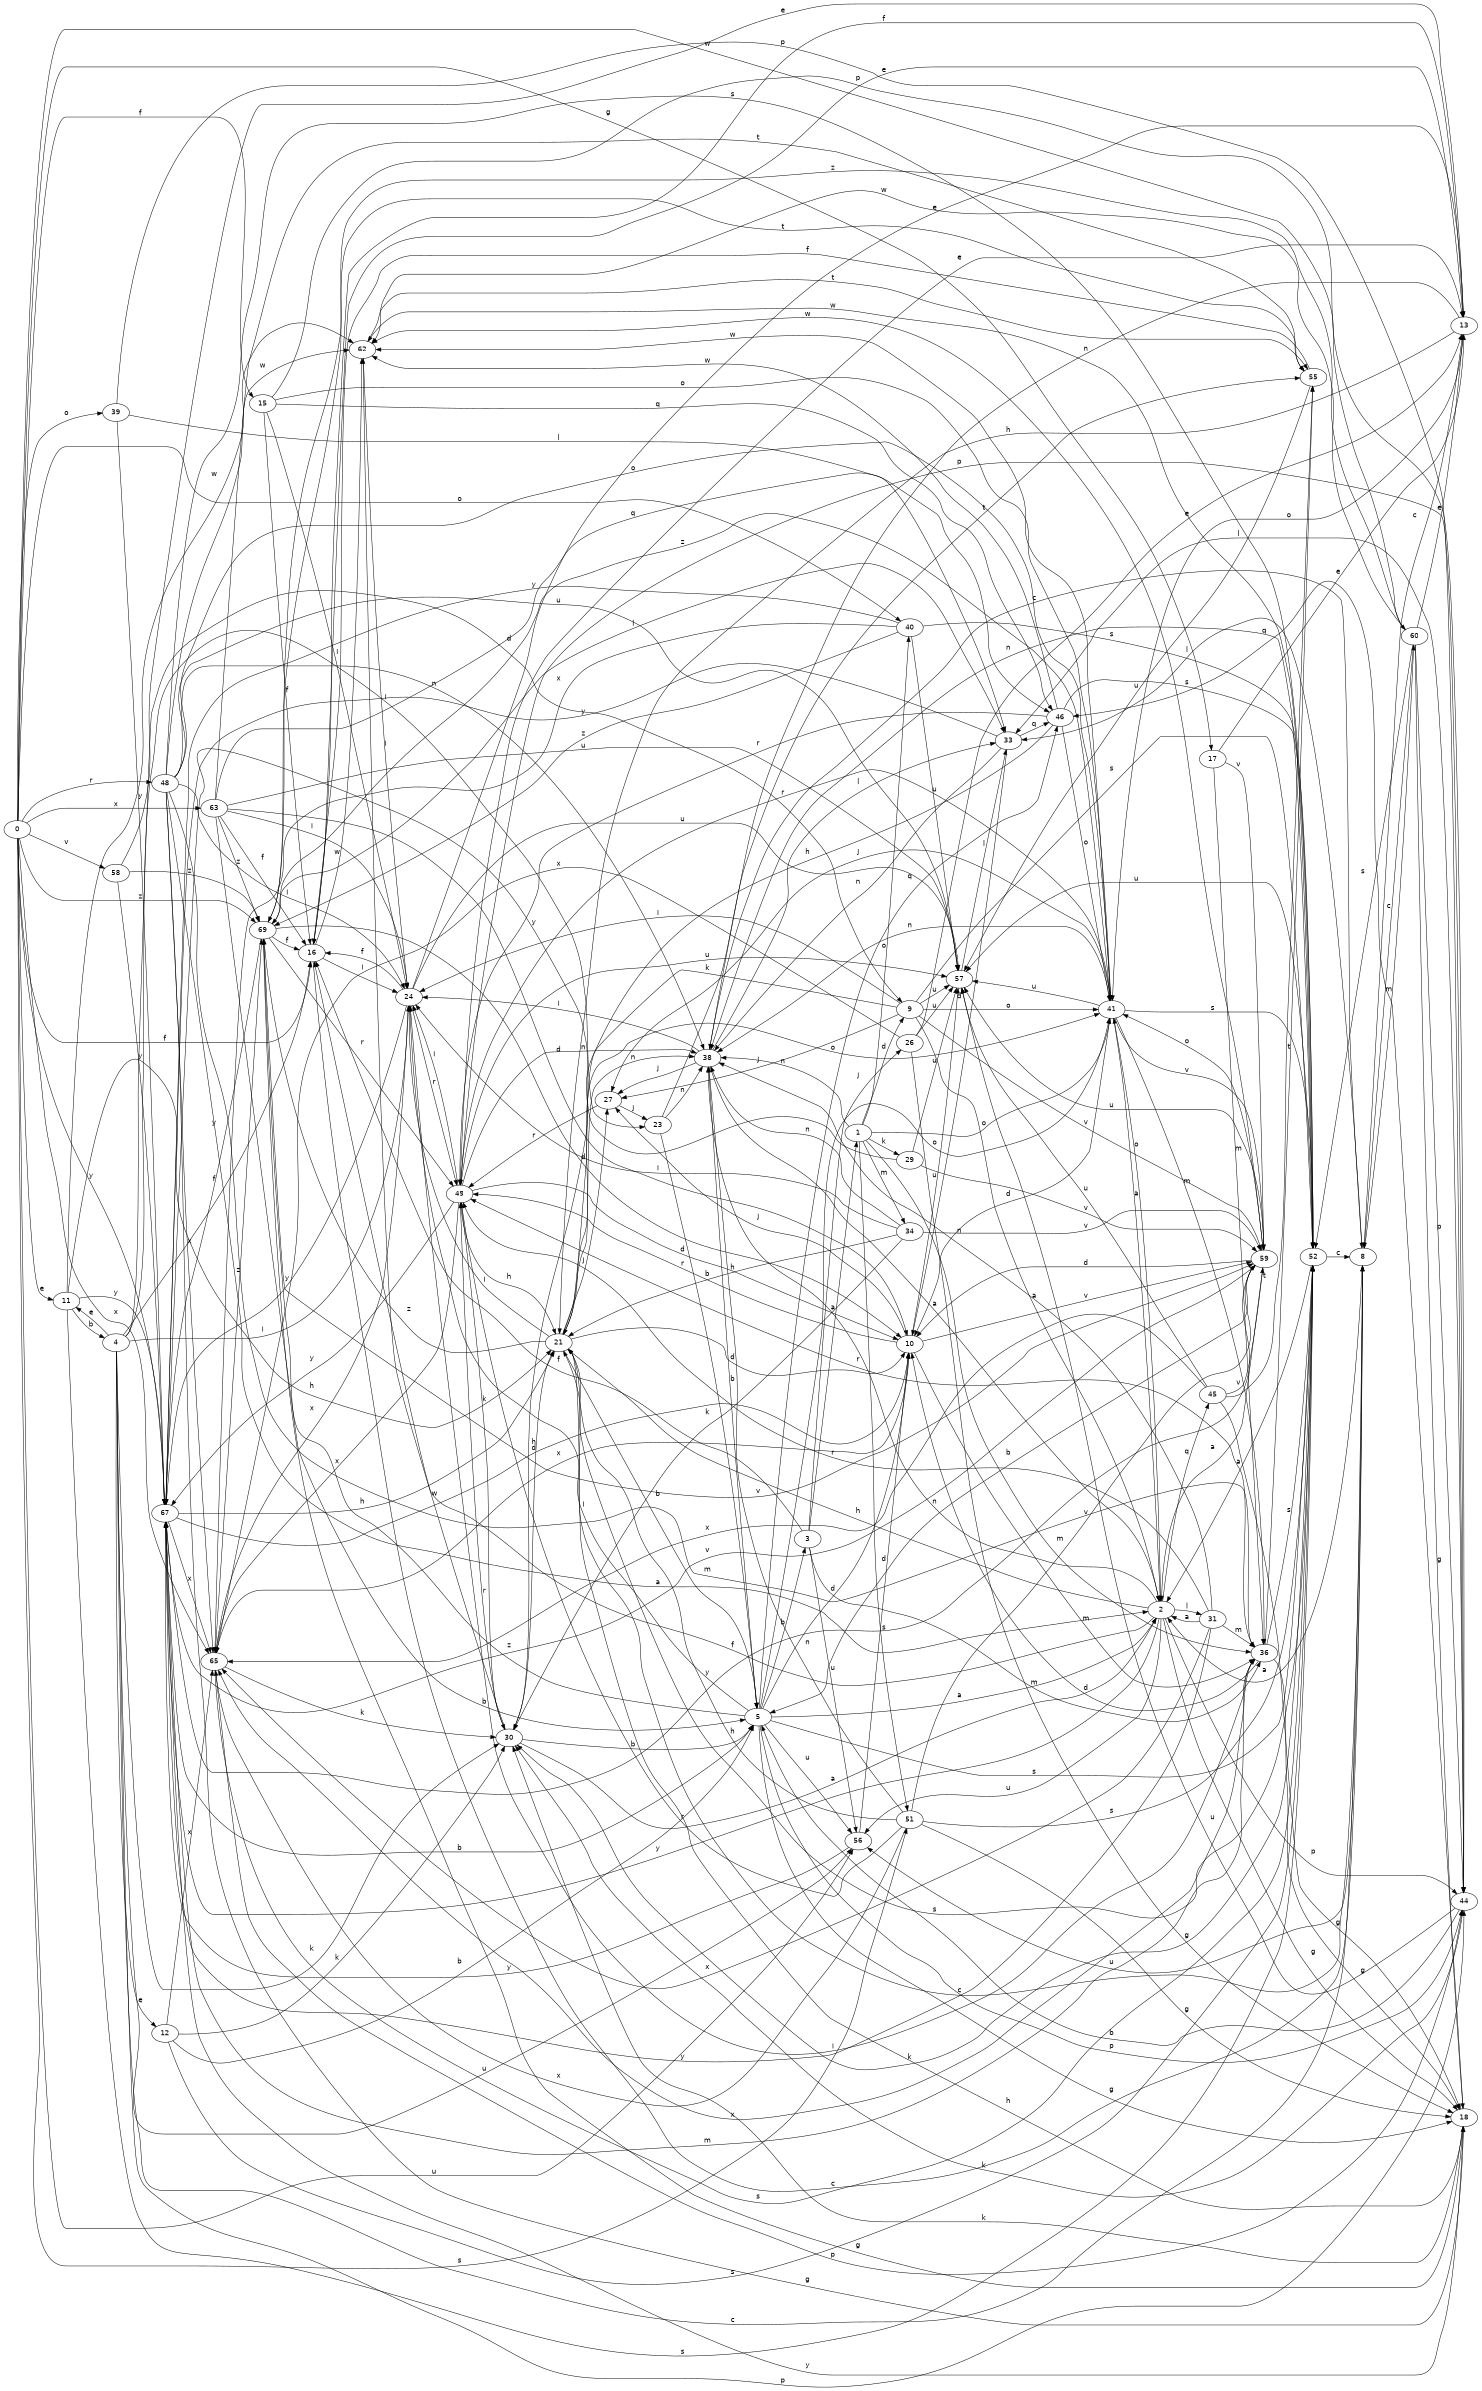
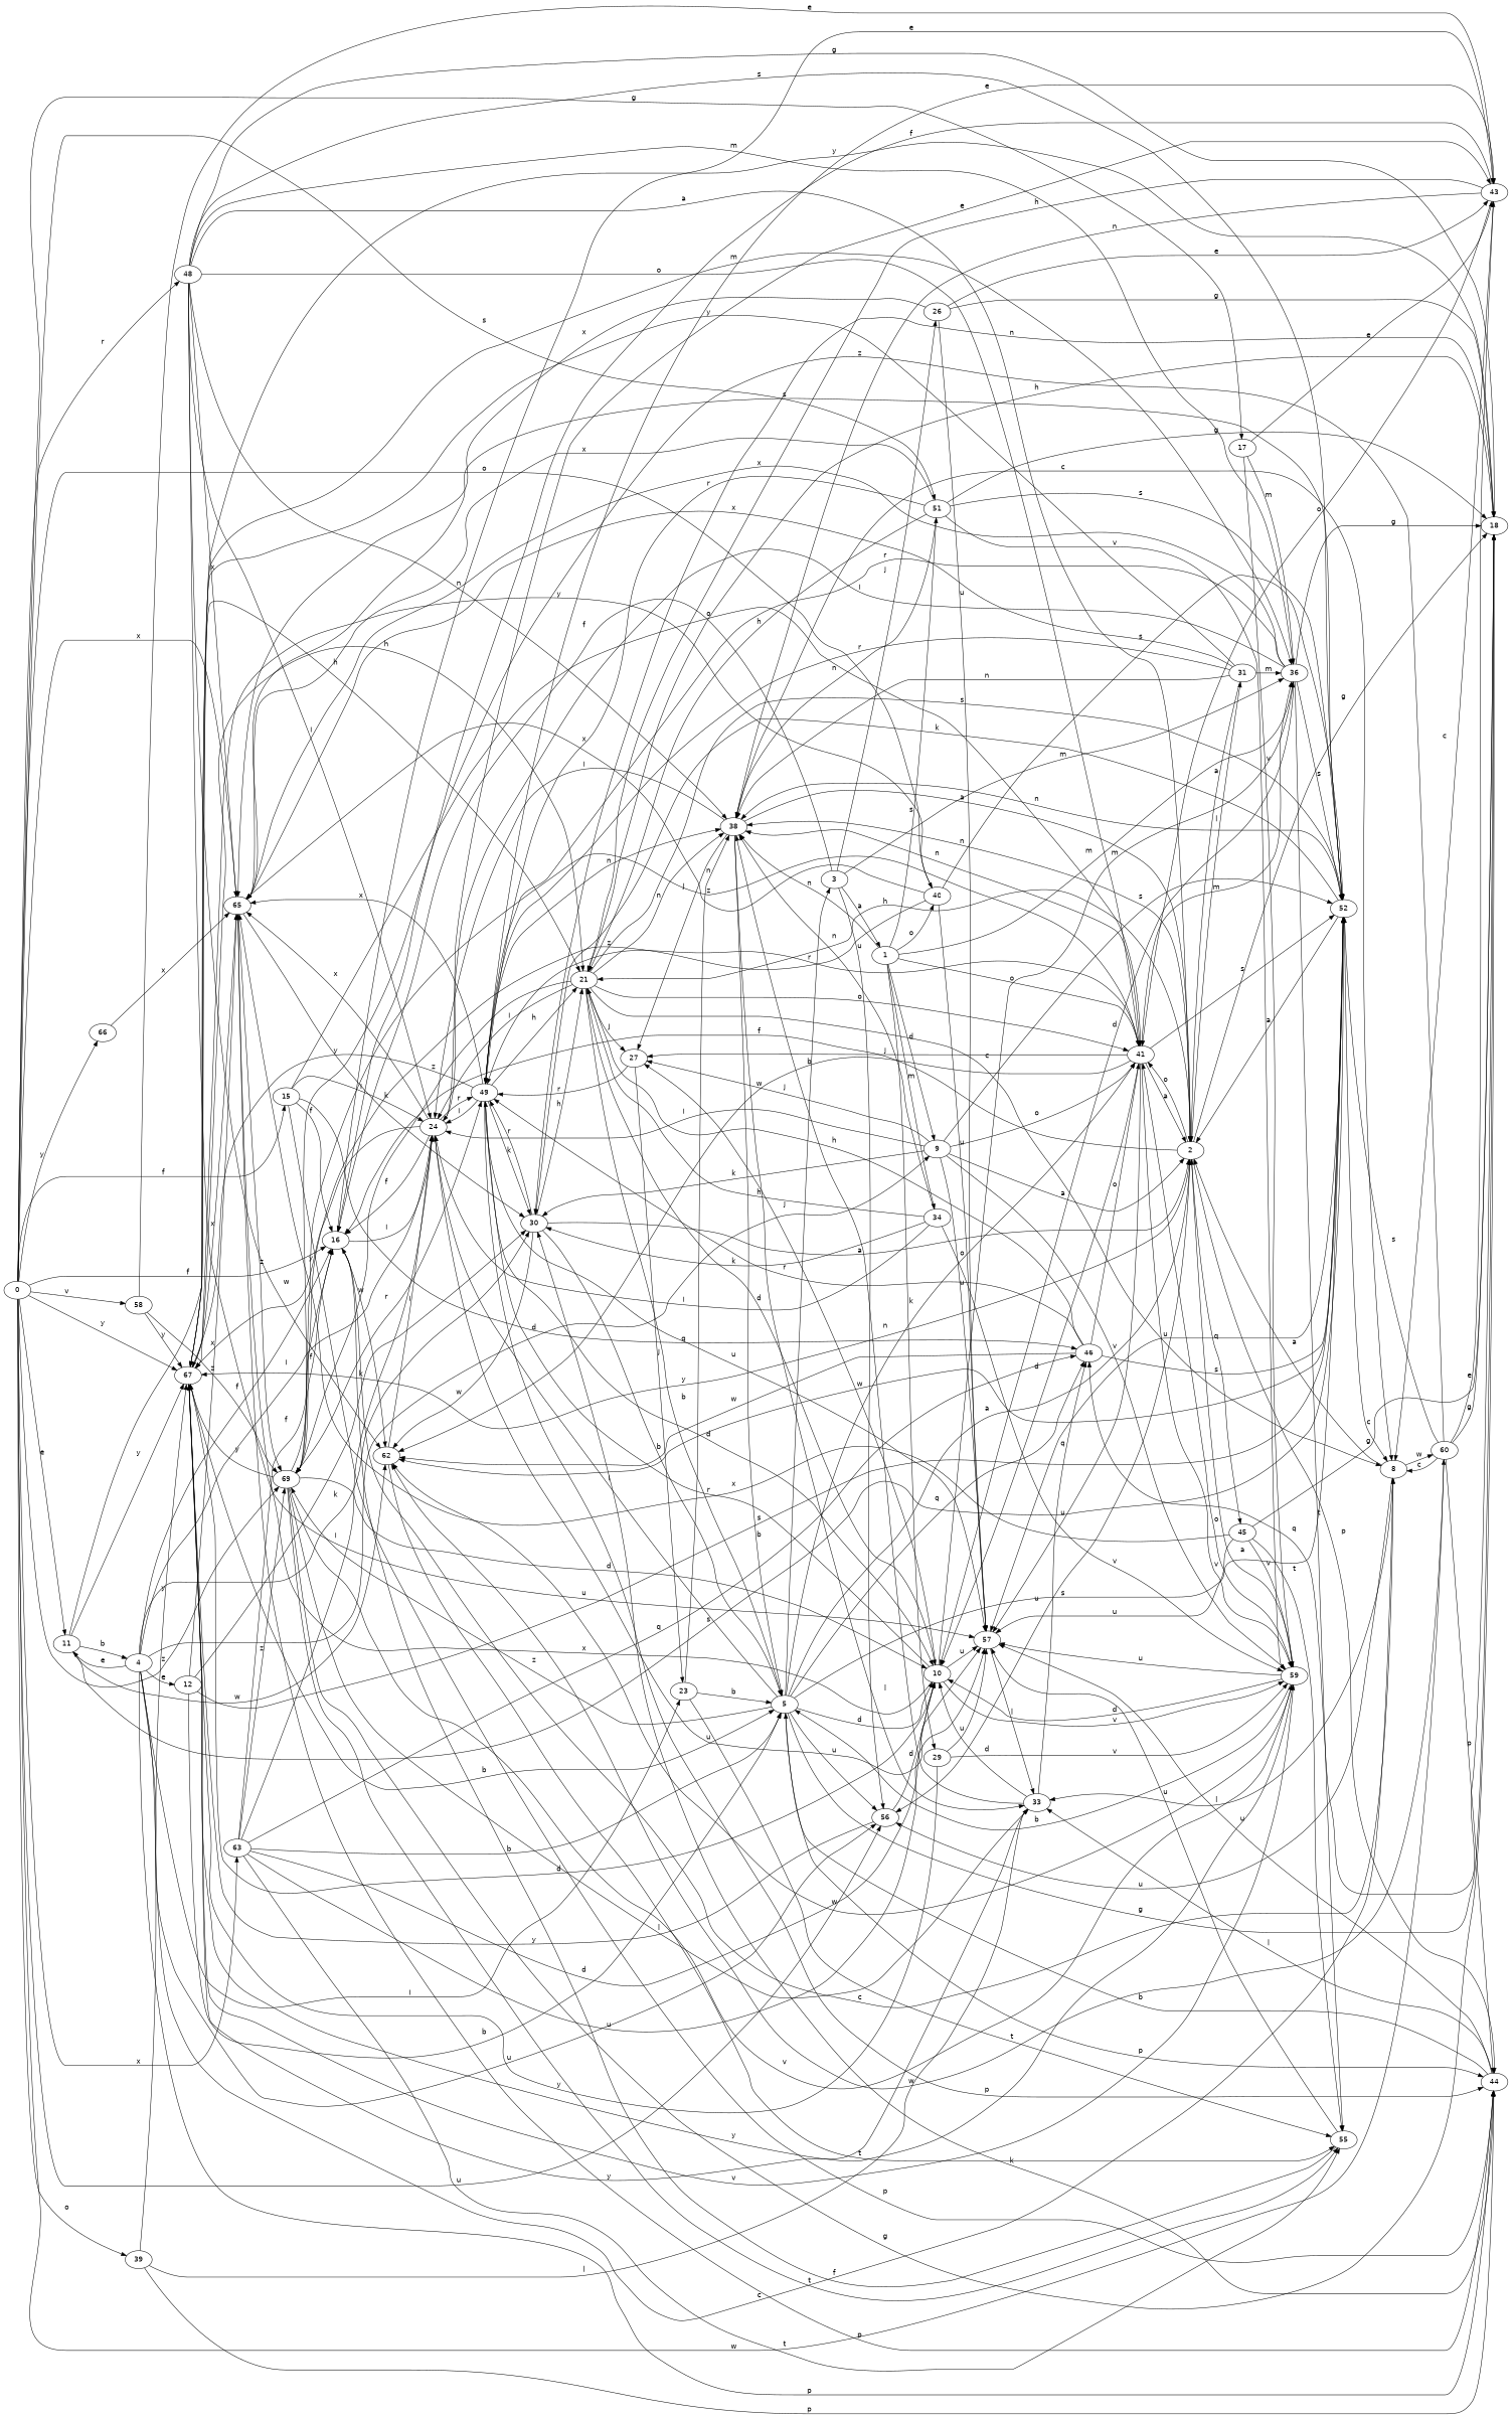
  strict digraph {
    fontname="DejaVu Sans"
    rankdir=LR
    node [fontname="DejaVu Sans"]
    edge [fontname="DejaVu Sans"]
    0
    11
    15
    16
    17
    39
    40
    48
    51
    56
    58
    60
    63
    65
+   66
    67
    69
    21
    4
    52
    62
    41
    44
    24
    46
    8
-   13
+   13 [label=43]
    36
    59
    33
    57
    38
    2
    18
    49
    10
    5
    55
    30
    1
    9
    29
    34
    27
    31
    45
    3
    26
    12
    23
    0 -> 11 [label=e]
    0 -> 15 [label=f]
    0 -> 16 [label=f]
    0 -> 17 [label=g]
    0 -> 39 [label=o]
    0 -> 40 [label=o]
    0 -> 48 [label=r]
    0 -> 51 [label=s]
    0 -> 56 [label=u]
    0 -> 58 [label=v]
    0 -> 60 [label=w]
    0 -> 63 [label=x]
    0 -> 65 [label=x]
+   0 -> 66 [label=y]
    0 -> 67 [label=y]
    0 -> 69 [label=z]
    11 -> 67 [label=y]
    11 -> 21 [label=h]
    11 -> 4 [label=b]
    11 -> 52 [label=s]
    11 -> 62 [label=w]
    15 -> 16 [label=f]
    15 -> 41 [label=o]
    15 -> 44 [label=p]
    15 -> 24 [label=i]
    15 -> 46 [label=q]
    16 -> 62 [label=w]
    16 -> 24 [label=i]
    16 -> 8 [label=c]
    16 -> 13 [label=e]
    17 -> 13 [label=e]
    17 -> 36 [label=m]
    17 -> 59 [label=v]
    39 -> 67 [label=y]
    39 -> 44 [label=p]
    39 -> 33 [label=l]
    40 -> 65 [label=x]
    40 -> 67 [label=y]
    40 -> 69 [label=z]
    40 -> 52 [label=s]
    40 -> 57 [label=u]
    48 -> 65 [label=x]
    48 -> 52 [label=s]
    48 -> 62 [label=w]
    48 -> 41 [label=o]
    48 -> 24 [label=i]
    48 -> 36 [label=m]
    48 -> 57 [label=u]
    48 -> 38 [label=n]
    48 -> 2 [label=a]
    48 -> 18 [label=g]
    51 -> 65 [label=x]
    51 -> 21 [label=h]
    51 -> 52 [label=s]
    51 -> 59 [label=v]
    51 -> 38 [label=n]
    51 -> 18 [label=g]
    51 -> 49 [label=r]
    56 -> 67 [label=y]
    56 -> 10 [label=d]
    58 -> 67 [label=y]
    58 -> 69 [label=z]
    58 -> 13 [label=e]
    60 -> 69 [label=z]
    60 -> 52 [label=s]
    60 -> 62 [label=w]
    60 -> 44 [label=p]
    60 -> 8 [label=c]
    60 -> 13 [label=e]
    60 -> 18 [label=g]
    63 -> 16 [label=f]
    63 -> 69 [label=z]
    63 -> 24 [label=i]
    63 -> 46 [label=q]
    63 -> 57 [label=u]
    63 -> 10 [label=d]
    63 -> 5 [label=b]
    63 -> 55 [label=t]
    65 -> 69 [label=z]
    65 -> 52 [label=s]
    65 -> 44 [label=p]
    65 -> 30 [label=k]
+   66 -> 65 [label=x]
    67 -> 65 [label=x]
    67 -> 21 [label=h]
    67 -> 36 [label=m]
    67 -> 59 [label=v]
    67 -> 10 [label=d]
    67 -> 5 [label=b]
    69 -> 16 [label=f]
    69 -> 67 [label=y]
    69 -> 59 [label=v]
    69 -> 33 [label=l]
    69 -> 18 [label=g]
    69 -> 49 [label=r]
    69 -> 10 [label=d]
    69 -> 55 [label=t]
    21 -> 69 [label=z]
    21 -> 52 [label=s]
    21 -> 41 [label=o]
    21 -> 24 [label=i]
    21 -> 8 [label=c]
    21 -> 38 [label=n]
    21 -> 10 [label=d]
    21 -> 5 [label=b]
    21 -> 27 [label=j]
    4 -> 11 [label=e]
    4 -> 16 [label=f]
    4 -> 56 [label=u]
    4 -> 44 [label=p]
    4 -> 24 [label=i]
    4 -> 8 [label=c]
    4 -> 30 [label=k]
    4 -> 9 [label=d]
    4 -> 12 [label=e]
    4 -> 23 [label=i]
    52 -> 62 [label=w]
    52 -> 8 [label=c]
    52 -> 57 [label=u]
    52 -> 38 [label=n]
    52 -> 2 [label=a]
    52 -> 30 [label=k]
    62 -> 24 [label=i]
    62 -> 55 [label=t]
    41 -> 69 [label=z]
    41 -> 52 [label=s]
    41 -> 62 [label=w]
    41 -> 36 [label=m]
    41 -> 59 [label=v]
    41 -> 57 [label=u]
    41 -> 38 [label=n]
    41 -> 2 [label=a]
    41 -> 49 [label=r]
    41 -> 10 [label=d]
    41 -> 27 [label=j]
    44 -> 33 [label=l]
    44 -> 57 [label=u]
    44 -> 5 [label=b]
    44 -> 30 [label=k]
    24 -> 16 [label=f]
    24 -> 65 [label=x]
    24 -> 67 [label=y]
    24 -> 13 [label=e]
    24 -> 57 [label=u]
    24 -> 49 [label=r]
    46 -> 21 [label=h]
    46 -> 52 [label=s]
    46 -> 62 [label=w]
    46 -> 41 [label=o]
    46 -> 49 [label=r]
    8 -> 56 [label=u]
-   8 -> 60 [label=m]
+   8 -> 60 [label=w]
    8 -> 33 [label=l]
    8 -> 2 [label=a]
    13 -> 16 [label=f]
    13 -> 21 [label=h]
    13 -> 41 [label=o]
    13 -> 8 [label=c]
    13 -> 38 [label=n]
    36 -> 65 [label=x]
    36 -> 52 [label=s]
    36 -> 24 [label=i]
    36 -> 18 [label=g]
    36 -> 49 [label=r]
    36 -> 10 [label=d]
    36 -> 55 [label=t]
    59 -> 67 [label=y]
    59 -> 62 [label=w]
    59 -> 41 [label=o]
    59 -> 57 [label=u]
    59 -> 2 [label=a]
    59 -> 10 [label=d]
    59 -> 5 [label=b]
    33 -> 67 [label=y]
    33 -> 46 [label=q]
    33 -> 38 [label=n]
    33 -> 10 [label=d]
    57 -> 33 [label=l]
    38 -> 24 [label=i]
    38 -> 8 [label=c]
    38 -> 33 [label=l]
    38 -> 2 [label=a]
    38 -> 5 [label=b]
    38 -> 27 [label=j]
    2 -> 16 [label=f]
    2 -> 56 [label=u]
    2 -> 67 [label=y]
    2 -> 21 [label=h]
    2 -> 41 [label=o]
    2 -> 44 [label=p]
    2 -> 38 [label=n]
    2 -> 18 [label=g]
    2 -> 31 [label=l]
    2 -> 45 [label=q]
    18 -> 67 [label=y]
    18 -> 21 [label=h]
    18 -> 46 [label=q]
-   18 -> 30 [label=k]
+   18 -> 30 [label=n]
    49 -> 65 [label=x]
    49 -> 67 [label=y]
    49 -> 21 [label=h]
    49 -> 44 [label=p]
    49 -> 24 [label=i]
    49 -> 13 [label=e]
    49 -> 57 [label=u]
    49 -> 38 [label=n]
    49 -> 10 [label=d]
    49 -> 30 [label=k]
    10 -> 65 [label=x]
    10 -> 36 [label=m]
    10 -> 59 [label=v]
    10 -> 57 [label=u]
    10 -> 49 [label=r]
    10 -> 27 [label=j]
    5 -> 56 [label=u]
    5 -> 69 [label=z]
    5 -> 52 [label=s]
    5 -> 41 [label=o]
    5 -> 44 [label=p]
    5 -> 24 [label=i]
    5 -> 46 [label=q]
    5 -> 2 [label=a]
    5 -> 18 [label=g]
    5 -> 10 [label=d]
    5 -> 3 [label=b]
    55 -> 16 [label=f]
    55 -> 57 [label=u]
    30 -> 21 [label=h]
    30 -> 62 [label=w]
    30 -> 2 [label=a]
    30 -> 49 [label=r]
    30 -> 5 [label=b]
    1 -> 40 [label=o]
    1 -> 51 [label=s]
    1 -> 41 [label=o]
    1 -> 36 [label=m]
    1 -> 38 [label=n]
    1 -> 9 [label=d]
    1 -> 29 [label=k]
    1 -> 34 [label=m]
    9 -> 52 [label=s]
    9 -> 41 [label=o]
    9 -> 24 [label=i]
    9 -> 59 [label=v]
    9 -> 57 [label=u]
    9 -> 2 [label=a]
    9 -> 30 [label=k]
    9 -> 27 [label=j]
    29 -> 67 [label=y]
    29 -> 59 [label=v]
    29 -> 57 [label=u]
    34 -> 21 [label=h]
    34 -> 24 [label=i]
    34 -> 59 [label=v]
    34 -> 38 [label=n]
    34 -> 30 [label=k]
    27 -> 49 [label=r]
    27 -> 23 [label=j]
    31 -> 65 [label=x]
    31 -> 67 [label=y]
    31 -> 36 [label=m]
    31 -> 38 [label=n]
    31 -> 2 [label=a]
    31 -> 49 [label=r]
    45 -> 65 [label=x]
    45 -> 59 [label=v]
    45 -> 57 [label=u]
    45 -> 18 [label=g]
    45 -> 55 [label=t]
    3 -> 16 [label=f]
    3 -> 56 [label=u]
    3 -> 36 [label=m]
    3 -> 1 [label=a]
    3 -> 26 [label=j]
    26 -> 65 [label=x]
    26 -> 13 [label=e]
    26 -> 57 [label=u]
    26 -> 18 [label=g]
    12 -> 65 [label=x]
    12 -> 52 [label=s]
    12 -> 5 [label=b]
    12 -> 30 [label=k]
    23 -> 38 [label=n]
    23 -> 5 [label=b]
    23 -> 55 [label=t]
  }
